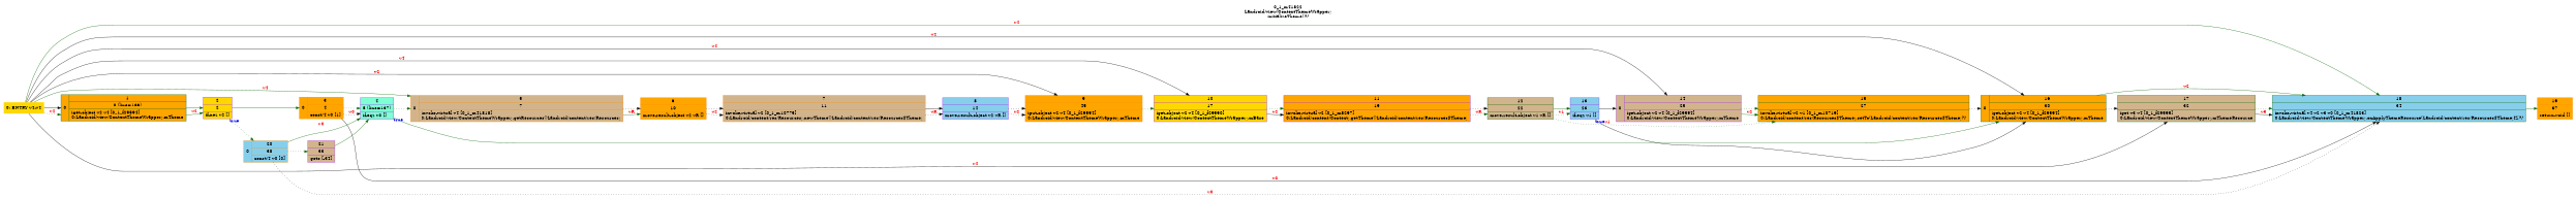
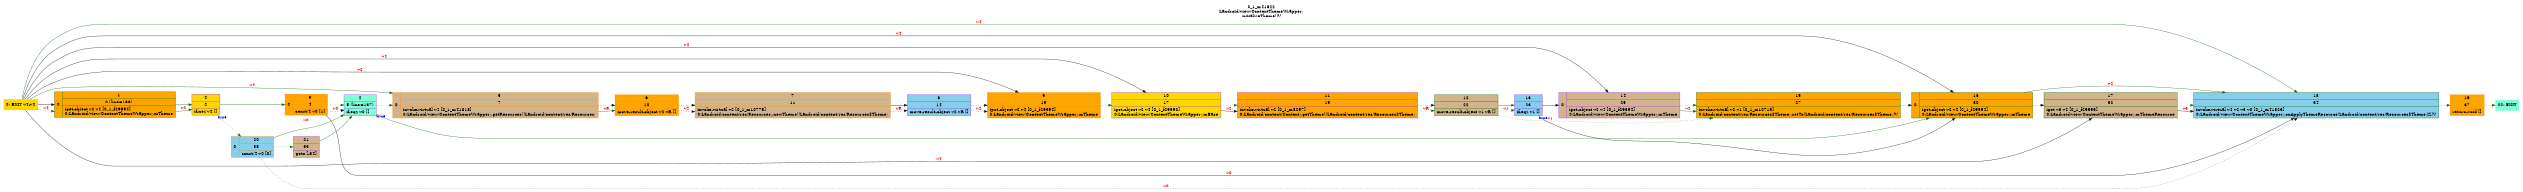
  digraph {
    label="0_1_m41822\nLandroid/view/ContextThemeWrapper;\ninitializeTheme()V"
    labelloc=t
    rankdir=LR
    node [color=purple fillcolor=orange shape=record style=filled]
    edge [color=darkgreen fontcolor=blue style=dotted]
-   n1 [fillcolor=gold label="0: ENTRY v4-v4" shape=plaintext]
+   n1 [fillcolor=gold label="0: EXIT v4-v4" shape=plaintext]
    n2 [color=darkgreen label="{0|{1|0 (line=136)|iget-object v2 v4 [0_1_f29594]\l0:Landroid/view/ContextThemeWrapper;.mTheme\l}}"]
    n3 [color=darkorange fillcolor=tan label="{0|{5|7|invoke-virtual v4 [0_1_m41818]\l0:Landroid/view/ContextThemeWrapper;.getResources()Landroid/content/res/Resources;\l}}"]
-   n4 [color=darkorange label="9|45|iput-object v2 v4 [0_1_f29594]\l0:Landroid/view/ContextThemeWrapper;.mTheme\l"]
+   n4 [color=darkorange label="9|15|iput-object v2 v4 [0_1_f29594]\l0:Landroid/view/ContextThemeWrapper;.mTheme\l"]
    n5 [fillcolor=gold label="10|17|iget-object v2 v4 [0_1_f29590]\l0:Landroid/view/ContextThemeWrapper;.mBase\l"]
    n6 [fillcolor=tan label="{0|{14|25|iget-object v2 v4 [0_1_f29594]\l0:Landroid/view/ContextThemeWrapper;.mTheme\l}}"]
    n7 [color=darkgreen label="{0|{16|30|iget-object v2 v4 [0_1_f29594]\l0:Landroid/view/ContextThemeWrapper;.mTheme\l}}"]
    n8 [color=darkgreen fillcolor=tan label="17|32|iget v3 v4 [0_1_f29595]\l0:Landroid/view/ContextThemeWrapper;.mThemeResource\l"]
    n9 [color=darkgreen fillcolor=skyblue label="18|34|invoke-virtual v4 v2 v3 v0 [0_1_m41823]\l0:Landroid/view/ContextThemeWrapper;.onApplyThemeResource(Landroid/content/res/Resources$Theme;IZ)V\l"]
    n10 [fillcolor=gold label="2|2|if-nez v2 []\l"]
    n11 [color=darkorange label="6|10|move-result-object v2 vR []\l"]
    n12 [label="11|19|invoke-virtual v2 [0_1_m8297]\l0:Landroid/content/Context;.getTheme()Landroid/content/res/Resources$Theme;\l"]
    n13 [color=darkgreen label="15|27|invoke-virtual v2 v1 [0_1_m10719]\l0:Landroid/content/res/Resources$Theme;.setTo(Landroid/content/res/Resources$Theme;)V\l"]
    n14 [color=darkorange label="19|37|return-void []\l"]
    n15 [color=darkorange label="{0|{3|4|const/4 v0 [1]\l}}"]
    n16 [color=darkorange fillcolor=skyblue label="{0|{20|38|const/4 v0 [0]\l}}"]
    n17 [fillcolor=aquamarine label="4|5 (line=137)|if-eqz v0 []\l"]
    n18 [fillcolor=tan label="21|33|goto [-34]\l"]
    n19 [color=darkorange fillcolor=tan label="7|11|invoke-virtual v2 [0_1_m10775]\l0:Landroid/content/res/Resources;.newTheme()Landroid/content/res/Resources$Theme;\l"]
    n20 [fillcolor=skyblue label="8|14|move-result-object v2 vR []\l"]
    n21 [color=darkgreen fillcolor=tan label="12|22|move-result-object v1 vR []\l"]
    n22 [fillcolor=skyblue label="13|23|if-eqz v1 []\l"]
+   n23 [color=darkgreen fillcolor=aquamarine label="22: EXIT" shape=plaintext]
    n1 -> n2 [color=black style=solid weight=100]
    n1 -> n2 [fontcolor=red label=v4]
    n1 -> n3 [fontcolor=red label=v4 style=solid]
    n1 -> n4 [color=black fontcolor=red label=v2 style=solid]
    n1 -> n5 [color=black fontcolor=red label=v4 style=solid]
    n1 -> n6 [color=black fontcolor=red label=v4 style=solid]
    n1 -> n7 [color=black fontcolor=red label=v4 style=solid]
    n1 -> n8 [color=black fontcolor=red label=v4 style=solid]
    n1 -> n9 [fontcolor=red label=v4 style=solid]
    n2 -> n10 [style=solid weight=100]
    n2 -> n10 [fontcolor=red label=v2 style=solid]
    n3 -> n11 [color=black weight=100]
    n3 -> n11 [fontcolor=red label=vR style=solid]
    n4 -> n5 [weight=100]
    n5 -> n12 [weight=100]
    n5 -> n12 [color=black fontcolor=red label=v2 style=solid]
    n6 -> n13 [weight=100]
    n6 -> n13 [fontcolor=red label=v2 style=solid]
    n7 -> n8 [color=black weight=100]
    n7 -> n9 [fontcolor=red label=v2 style=solid]
    n8 -> n9 [weight=100]
    n8 -> n9 [color=black fontcolor=red label=v3 style=solid]
-   n9 -> n14 [style=solid weight=100]
+   n9 -> n14 [weight=100]
    n10 -> n15 [style=solid weight=100]
    n10 -> n16 [taillabel=true weight=10]
    n11 -> n19 [color=black weight=100]
    n11 -> n19 [color=black fontcolor=red label=v2]
    n12 -> n21 [color=black weight=100]
    n12 -> n21 [fontcolor=red label=vR]
    n13 -> n7 [color=black weight=100]
+   n14 -> n23 [weight=100]
    n15 -> n9 [color=black fontcolor=red label=v0 style=solid]
    n15 -> n17 [weight=100]
    n15 -> n17 [color=black fontcolor=red label=v0]
    n16 -> n9 [color=black fontcolor=red label=v0]
    n16 -> n17 [fontcolor=red label=v0 style=solid]
    n16 -> n18 [weight=100]
    n17 -> n3 [weight=100]
    n17 -> n7 [style=solid taillabel=true weight=10]
    n18 -> n17 [style=solid weight=100]
    n19 -> n20 [color=black style=solid weight=100]
    n19 -> n20 [color=black fontcolor=red label=vR]
    n20 -> n4 [color=black weight=100]
    n20 -> n4 [color=black fontcolor=red label=v2]
    n21 -> n13 [fontcolor=red label=v1]
    n21 -> n22 [style=solid weight=100]
    n21 -> n22 [fontcolor=red label=v1]
    n22 -> n6 [color=black style=solid weight=100]
    n22 -> n7 [color=black style=solid taillabel=true weight=10]
  }
